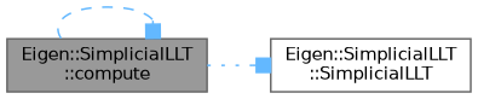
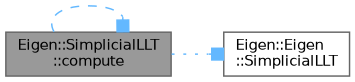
  digraph {
    rankdir=LR
    node [fontname=Helvetica fontsize=10 shape=box style=filled]
    edge [color=steelblue1 fontname=Helvetica fontsize=10 labelfontname=Helvetica labelfontsize=10 arrowhead=box]
    n1 [color=gray40 fillcolor=grey60 fontcolor=black height=0.2 label="Eigen::SimplicialLLT\l::compute" width=0.4]
-   n2 [color=grey40 fillcolor=white height=0.2 label="Eigen::SimplicialLLT\l::SimplicialLLT" width=0.4]
+   n2 [color=grey40 fillcolor=white height=0.2 label="Eigen::Eigen\l::SimplicialLLT" width=0.4]
    n1 -> n1 [style=dashed]
    n1 -> n2 [style=dotted]
  }
